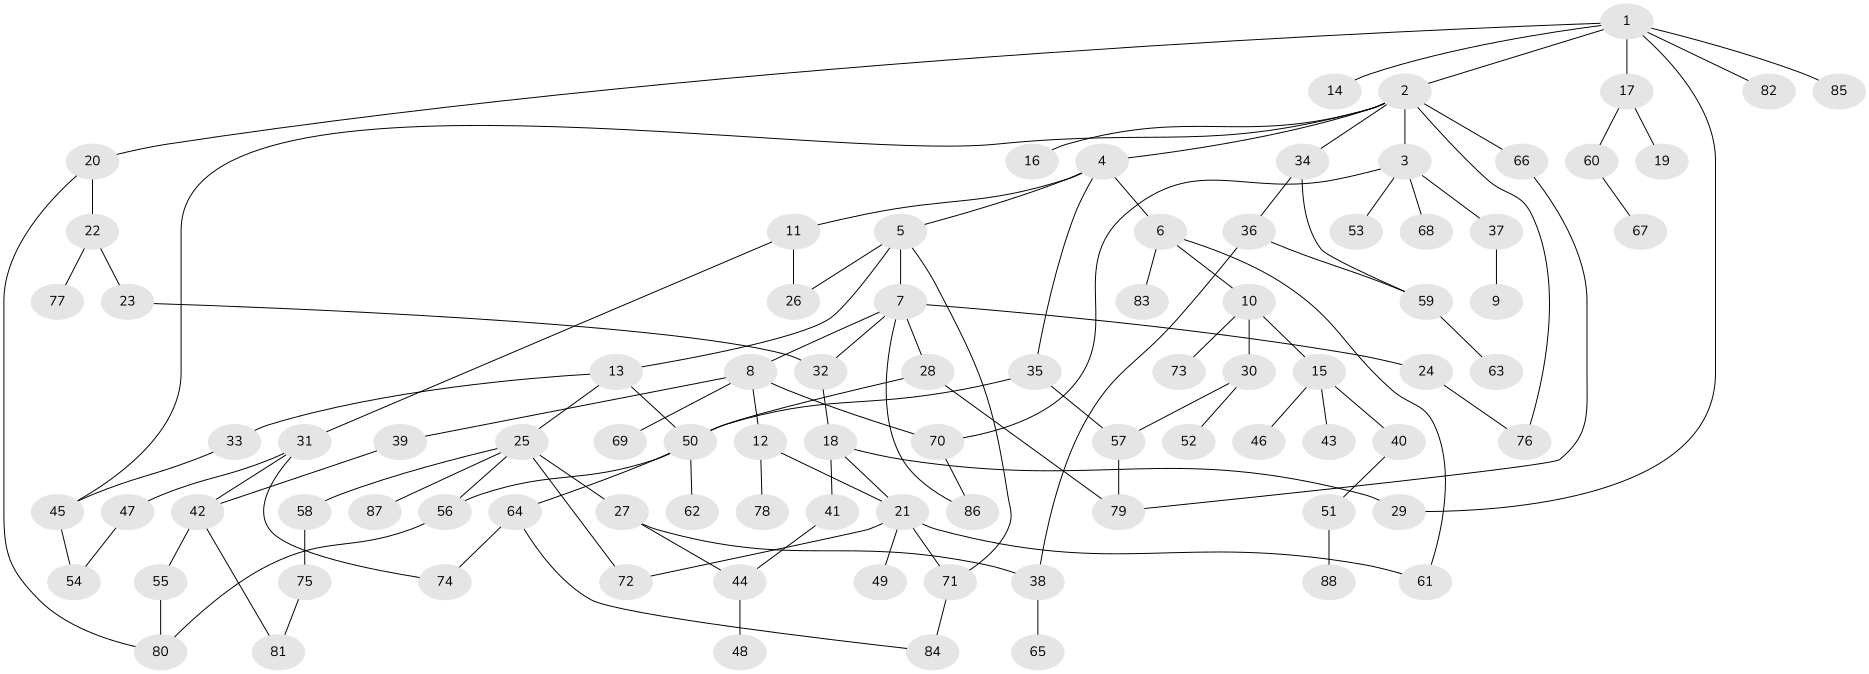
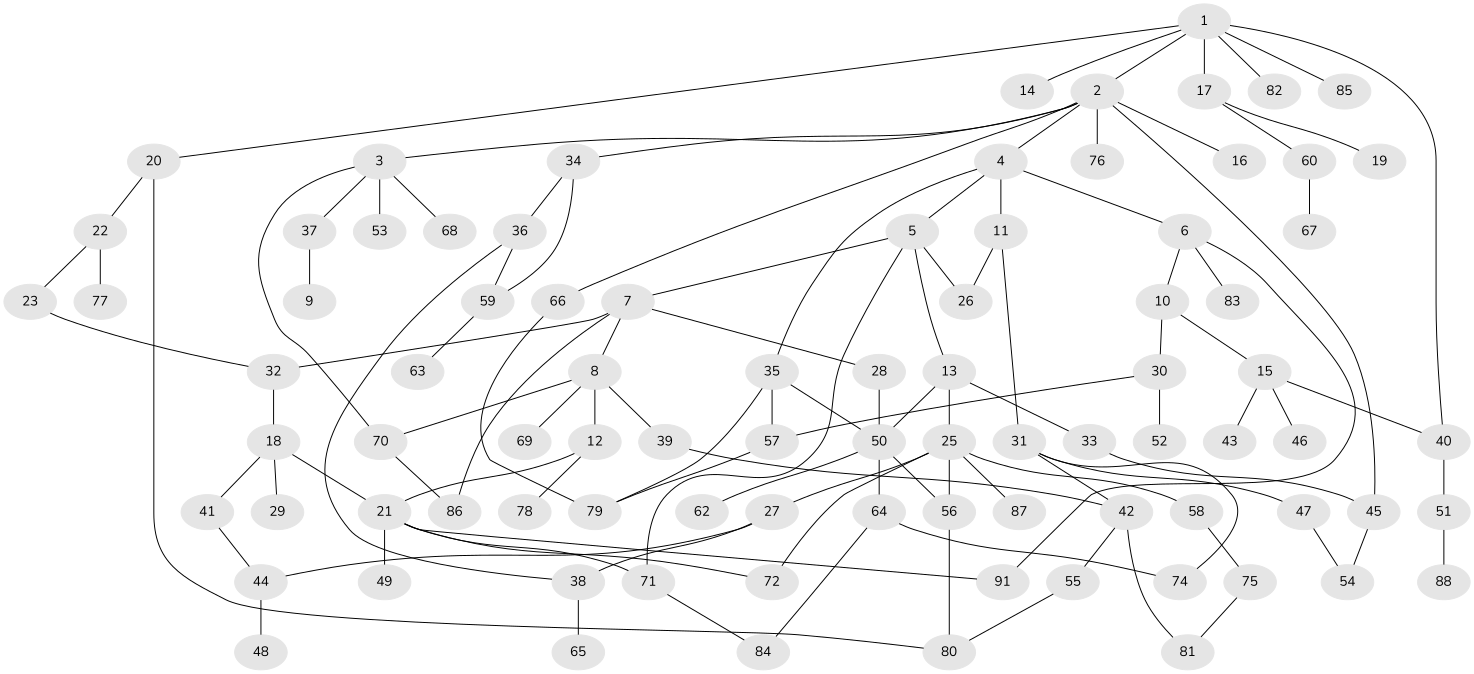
  graph {
    fontname=Nunito
    node [color=gray90 fontname=Nunito style=filled]
    edge [fontname=Nunito]
    1
    2
    14
    17
    20
    29
    82
    85
    3
    4
    16
    34
    45
    66
    76
    19
    60
    22
    80
    37
    53
    68
    70
    5
    6
    11
    35
    36
    59
    54
    79
    9
    86
    7
    13
    26
    71
    10
-   61
+   61 [label=91]
    83
    31
    50
    57
    8
-   24
    28
    32
    25
    33
    84
    15
    30
-   73
    12
    39
    69
    18
    21
    78
    42
    40
    43
    46
    52
    47
    74
    41
    49
    72
    27
    56
    58
    87
    62
    64
    51
    67
    44
    23
    77
    38
    75
    65
    48
    55
    81
    63
    88
    1 -- 2
    1 -- 14
    1 -- 17
    1 -- 20
-   1 -- 29
+   1 -- 40
    1 -- 82
    1 -- 85
    2 -- 3
    2 -- 4
    2 -- 16
    2 -- 34
    2 -- 45
    2 -- 66
    2 -- 76
    17 -- 19
    17 -- 60
    20 -- 22
    20 -- 80
    3 -- 37
    3 -- 53
    3 -- 68
    3 -- 70
    4 -- 5
    4 -- 6
    4 -- 11
    4 -- 35
    34 -- 36
    34 -- 59
    45 -- 54
    66 -- 79
    60 -- 67
    22 -- 23
    22 -- 77
    37 -- 9
    70 -- 86
    5 -- 7
    5 -- 13
    5 -- 26
    5 -- 71
    6 -- 10
    6 -- 61
    6 -- 83
    11 -- 26
    11 -- 31
    35 -- 50
    35 -- 57
    36 -- 59
    36 -- 38
    59 -- 63
    7 -- 86
    7 -- 8
-   7 -- 24
    7 -- 28
    7 -- 32
    13 -- 50
    13 -- 25
    13 -- 33
    71 -- 84
    10 -- 15
    10 -- 30
-   10 -- 73
    31 -- 42
    31 -- 47
    31 -- 74
    50 -- 56
    50 -- 62
    50 -- 64
    57 -- 79
    8 -- 70
    8 -- 12
    8 -- 39
    8 -- 69
-   24 -- 76
-   28 -- 79
+   35 -- 79
    28 -- 50
    32 -- 18
    25 -- 72
    25 -- 27
    25 -- 56
    25 -- 58
    25 -- 87
    33 -- 45
    15 -- 40
    15 -- 43
    15 -- 46
    30 -- 57
    30 -- 52
    12 -- 21
    12 -- 78
    39 -- 42
    18 -- 29
    18 -- 21
    18 -- 41
    21 -- 71
    21 -- 61
    21 -- 49
    21 -- 72
    42 -- 55
    42 -- 81
    40 -- 51
    47 -- 54
    41 -- 44
    27 -- 44
    27 -- 38
    56 -- 80
    58 -- 75
    64 -- 84
    64 -- 74
    51 -- 88
    44 -- 48
    23 -- 32
    38 -- 65
    75 -- 81
    55 -- 80
  }
